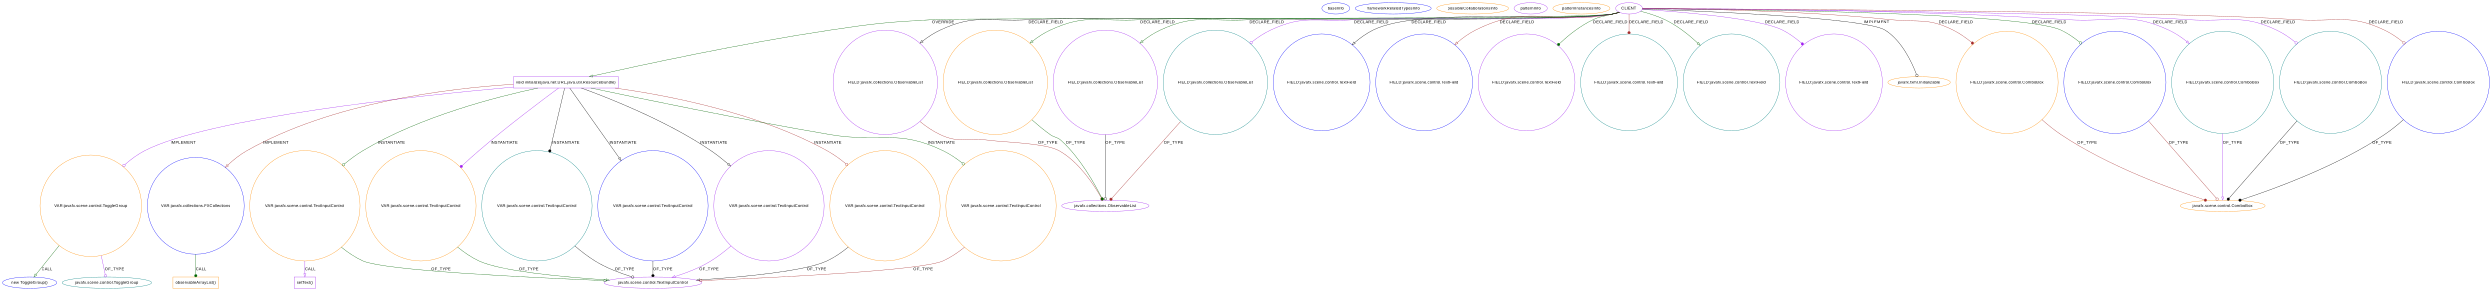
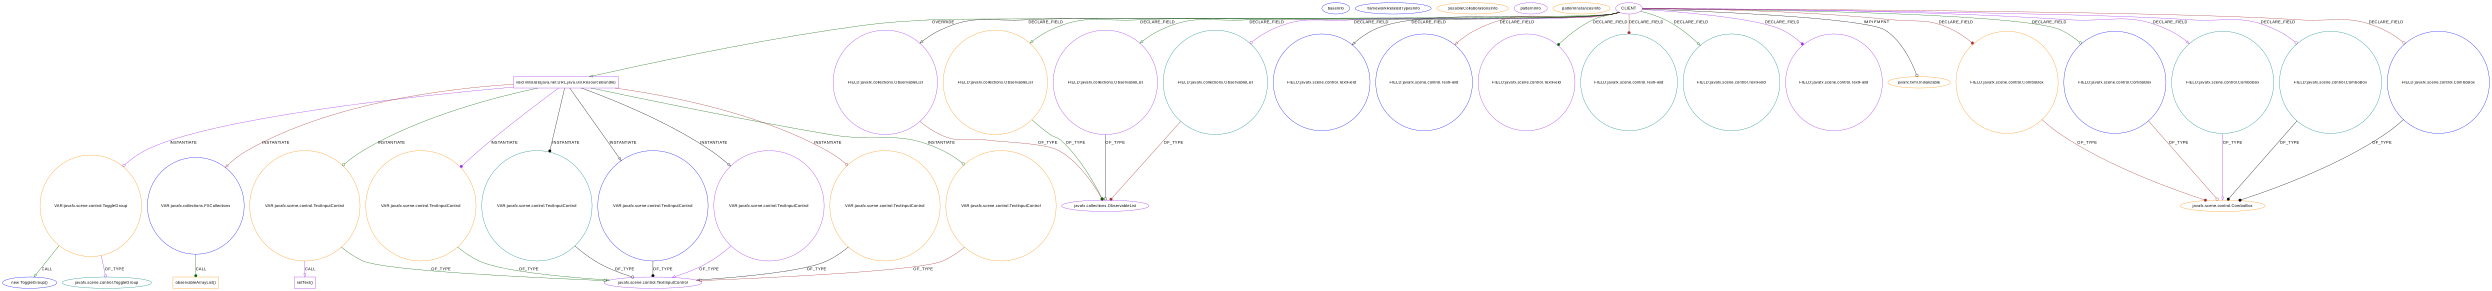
  digraph {
    fontname="Liberation Sans"
    node [color=darkorange fontname="Liberation Sans" isFrameworkType=false vertexType=FIELD_DECLARATION shape=circle]
    edge [arrowhead=onormal color=darkgreen fontname="Liberation Sans"]
    baseInfo [category=pattern color=blue graphId=2543 isAnonymous=false possibleRelation=false isFrameworkType="" vertexType="" shape=""]
    frameworkRelatedTypesInfo [0="javafx.fxml.Initializable" color=blue isFrameworkType="" vertexType="" shape=""]
    possibleCollaborationsInfo [isFrameworkType="" vertexType="" shape=""]
    patternInfo [color=purple frequency=2.0 patternRootClient=0 isFrameworkType="" vertexType="" shape=""]
    patternInstancesInfo [0="bianconejo-CEFX~/bianconejo-CEFX/CEFX-master/src/cefx/CECommandeController.java~CECommandeController~2084" 1="killjoy64-Scouting~/killjoy64-Scouting/Scouting-master/Robotics Scouting Client/src/org/petoskeypaladins/scouting/client/Controller.java~Controller~3456" isFrameworkType="" vertexType="" shape=""]
    n6 [color=blue label="new ToggleGroup()" vertexType=CONSTRUCTOR_CALL shape=""]
    n7 [label="VAR:javafx.scene.control.ToggleGroup" vertexType=VARIABLE_EXPRESION]
    n8 [color=teal label="javafx.scene.control.ToggleGroup" vertexType=FRAMEWORK_CLASS_TYPE shape=""]
    n9 [color=purple label="void initialize(java.net.URL,java.util.ResourceBundle)" shape=box vertexType=OVERRIDING_METHOD_DECLARATION]
    n10 [color=blue label="VAR:javafx.collections.FXCollections" vertexType=VARIABLE_EXPRESION]
    n11 [label="VAR:javafx.scene.control.TextInputControl" vertexType=VARIABLE_EXPRESION]
    n12 [label="VAR:javafx.scene.control.TextInputControl" vertexType=VARIABLE_EXPRESION]
    n13 [color=teal label="VAR:javafx.scene.control.TextInputControl" vertexType=VARIABLE_EXPRESION]
    n14 [color=blue label="VAR:javafx.scene.control.TextInputControl" vertexType=VARIABLE_EXPRESION]
    n15 [color=purple label="VAR:javafx.scene.control.TextInputControl" vertexType=VARIABLE_EXPRESION]
    n16 [label="VAR:javafx.scene.control.TextInputControl" vertexType=VARIABLE_EXPRESION]
    n17 [label="VAR:javafx.scene.control.TextInputControl" vertexType=VARIABLE_EXPRESION]
    n18 [label="observableArrayList()" shape=box vertexType=INSIDE_CALL]
    n19 [color=purple label="javafx.scene.control.TextInputControl" vertexType=FRAMEWORK_CLASS_TYPE shape=""]
    n20 [color=purple label="setText()" shape=box vertexType=INSIDE_CALL]
    n21 [color=purple label=CLIENT vertexType=ROOT_CLIENT_CLASS_DECLARATION shape=""]
    n22 [color=purple label="FIELD:javafx.collections.ObservableList"]
    n23 [label="FIELD:javafx.collections.ObservableList"]
    n24 [color=purple label="FIELD:javafx.collections.ObservableList"]
    n25 [color=teal label="FIELD:javafx.collections.ObservableList"]
    n26 [color=blue label="FIELD:javafx.scene.control.TextField"]
    n27 [color=blue label="FIELD:javafx.scene.control.TextField"]
    n28 [color=purple label="FIELD:javafx.scene.control.TextField"]
    n29 [color=teal label="FIELD:javafx.scene.control.TextField"]
    n30 [color=teal label="FIELD:javafx.scene.control.TextField"]
    n31 [color=purple label="FIELD:javafx.scene.control.TextField"]
    n32 [label="javafx.fxml.Initializable" vertexType=FRAMEWORK_INTERFACE_TYPE shape=""]
    n33 [label="FIELD:javafx.scene.control.ComboBox"]
    n34 [color=blue label="FIELD:javafx.scene.control.ComboBox"]
    n35 [color=teal label="FIELD:javafx.scene.control.ComboBox"]
    n36 [color=teal label="FIELD:javafx.scene.control.ComboBox"]
    n37 [color=blue label="FIELD:javafx.scene.control.ComboBox"]
    n38 [color=purple label="javafx.collections.ObservableList" vertexType=FRAMEWORK_INTERFACE_TYPE shape=""]
    n39 [label="javafx.scene.control.ComboBox" vertexType=FRAMEWORK_CLASS_TYPE shape=""]
    n7 -> n6 [label=CALL]
    n7 -> n8 [arrowhead=odot color=purple label=OF_TYPE]
-   n9 -> n7 [arrowhead=odot color=purple label=IMPLEMENT]
-   n9 -> n10 [color=brown label=IMPLEMENT]
+   n9 -> n7 [arrowhead=odot color=purple label=INSTANTIATE]
+   n9 -> n10 [color=brown label=INSTANTIATE]
    n9 -> n11 [arrowhead=odot label=INSTANTIATE]
    n9 -> n12 [arrowhead=dot color=purple label=INSTANTIATE]
    n9 -> n13 [arrowhead=dot color=black label=INSTANTIATE]
    n9 -> n14 [color=black label=INSTANTIATE]
    n9 -> n15 [color=black label=INSTANTIATE]
    n9 -> n16 [arrowhead=odot color=brown label=INSTANTIATE]
    n9 -> n17 [arrowhead=odot label=INSTANTIATE]
    n10 -> n18 [arrowhead=dot label=CALL]
    n11 -> n19 [label=OF_TYPE]
    n11 -> n20 [color=purple label=CALL]
    n12 -> n19 [label=OF_TYPE]
    n13 -> n19 [arrowhead=odot color=black label=OF_TYPE]
    n14 -> n19 [arrowhead=dot color=black label=OF_TYPE]
    n15 -> n19 [color=purple label=OF_TYPE]
    n16 -> n19 [color=black label=OF_TYPE]
    n17 -> n19 [color=brown label=OF_TYPE]
    n21 -> n9 [label=OVERRIDE]
    n21 -> n22 [color=black label=DECLARE_FIELD]
    n21 -> n23 [label=DECLARE_FIELD]
    n21 -> n24 [label=DECLARE_FIELD]
    n21 -> n25 [arrowhead=odot color=purple label=DECLARE_FIELD]
    n21 -> n26 [color=black label=DECLARE_FIELD]
    n21 -> n27 [color=brown label=DECLARE_FIELD]
    n21 -> n28 [arrowhead=dot label=DECLARE_FIELD]
    n21 -> n29 [arrowhead=dot color=brown label=DECLARE_FIELD]
    n21 -> n30 [label=DECLARE_FIELD]
    n21 -> n31 [arrowhead=dot color=purple label=DECLARE_FIELD]
    n21 -> n32 [arrowhead=odot color=black label=IMPLEMENT]
    n21 -> n33 [arrowhead=dot color=brown label=DECLARE_FIELD]
    n21 -> n34 [arrowhead=odot label=DECLARE_FIELD]
    n21 -> n35 [color=purple label=DECLARE_FIELD]
    n21 -> n36 [arrowhead=odot color=purple label=DECLARE_FIELD]
    n21 -> n37 [arrowhead=odot color=brown label=DECLARE_FIELD]
    n22 -> n38 [arrowhead=dot color=brown label=OF_TYPE]
    n23 -> n38 [arrowhead=dot label=OF_TYPE]
    n24 -> n38 [arrowhead=odot color=black label=OF_TYPE]
    n25 -> n38 [arrowhead=dot color=brown label=OF_TYPE]
    n33 -> n39 [arrowhead=dot color=brown label=OF_TYPE]
    n34 -> n39 [arrowhead=odot color=brown label=OF_TYPE]
    n35 -> n39 [color=purple label=OF_TYPE]
    n36 -> n39 [arrowhead=dot color=black label=OF_TYPE]
    n37 -> n39 [arrowhead=dot color=black label=OF_TYPE]
  }
